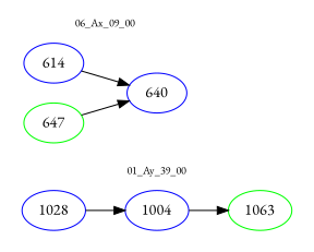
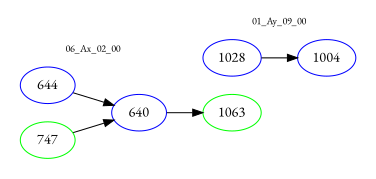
  digraph {
    fontname="EB Garamond"
    rankdir=LR
    node [color=blue fontname="EB Garamond"]
    edge [color=black fontname="EB Garamond"]
    n1 [label=1028]
    n2 [label=1004]
    n3 [color=green label=1063]
-   n4 [label=614]
+   n4 [label=644]
    n5 [label=640]
-   n6 [color=green label=647]
+   n6 [color=green label=747]
    subgraph cluster_1 {
      color=white
      fontsize=10
-     label="01_Ay_39_00"
+     label="01_Ay_09_00"
      n1
      n2
      n3
    }
    subgraph cluster_2 {
      color=white
      fontsize=10
-     label="06_Ax_09_00"
+     label="06_Ax_02_00"
      n4
      n5
      n6
    }
    n1 -> n2
-   n2 -> n3
+   n5 -> n3
    n4 -> n5
    n6 -> n5
  }
